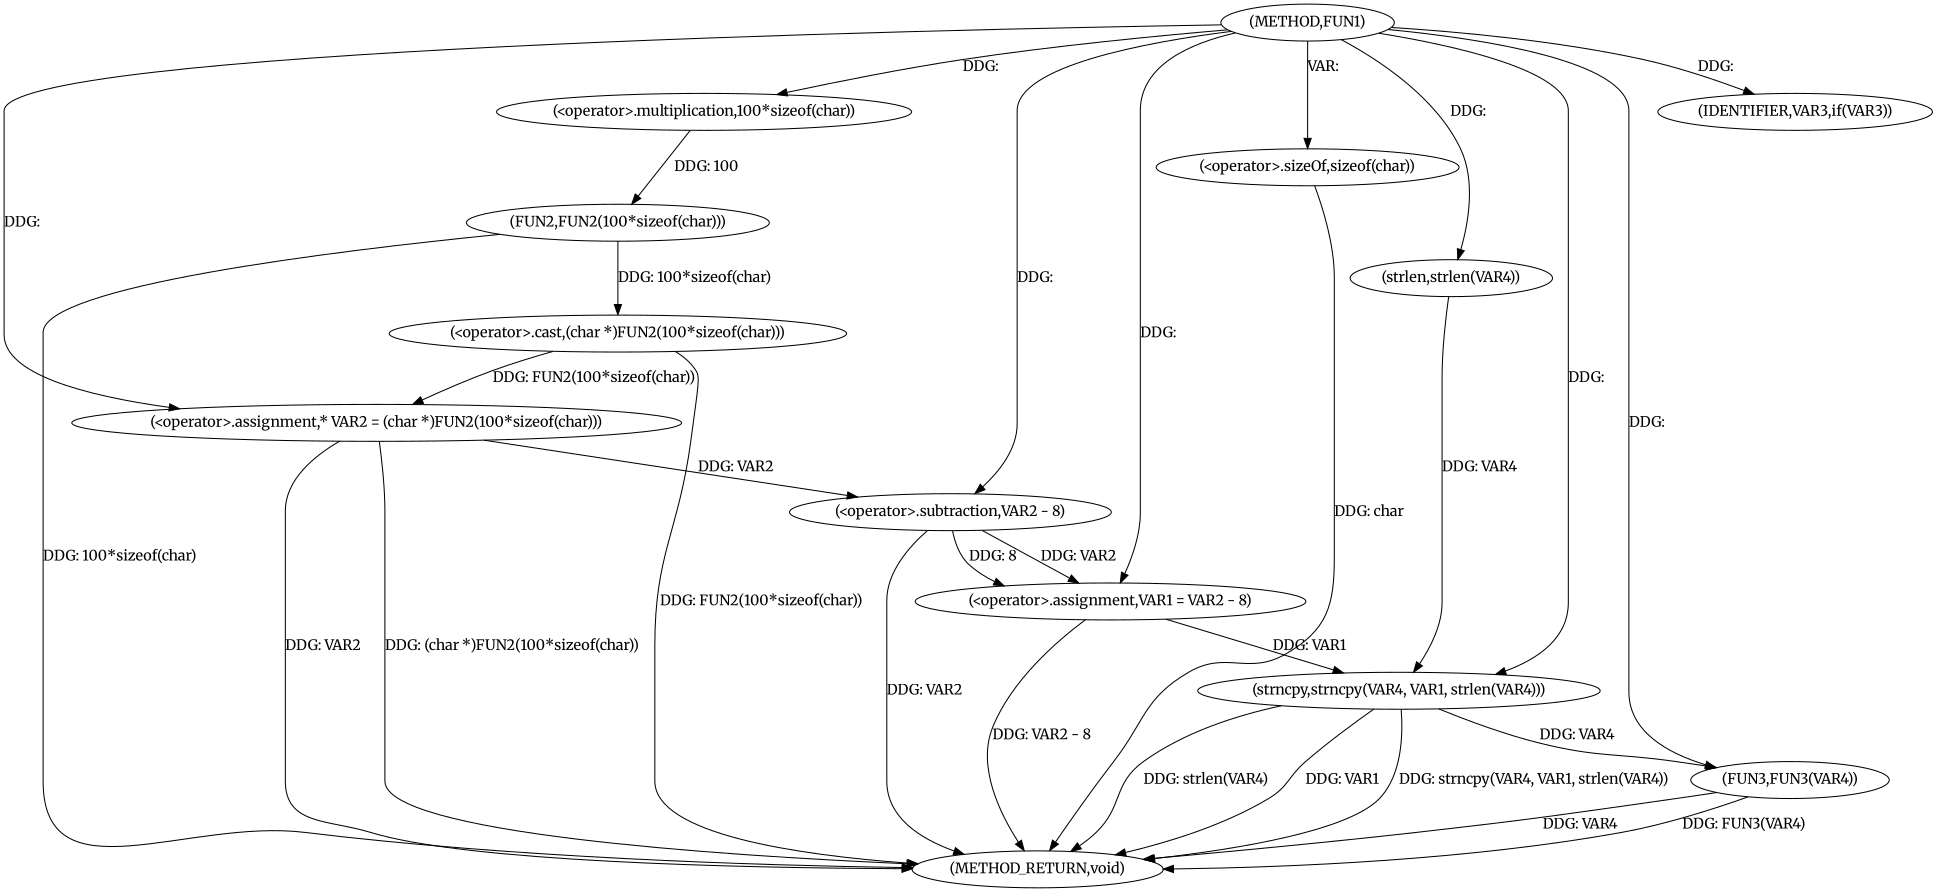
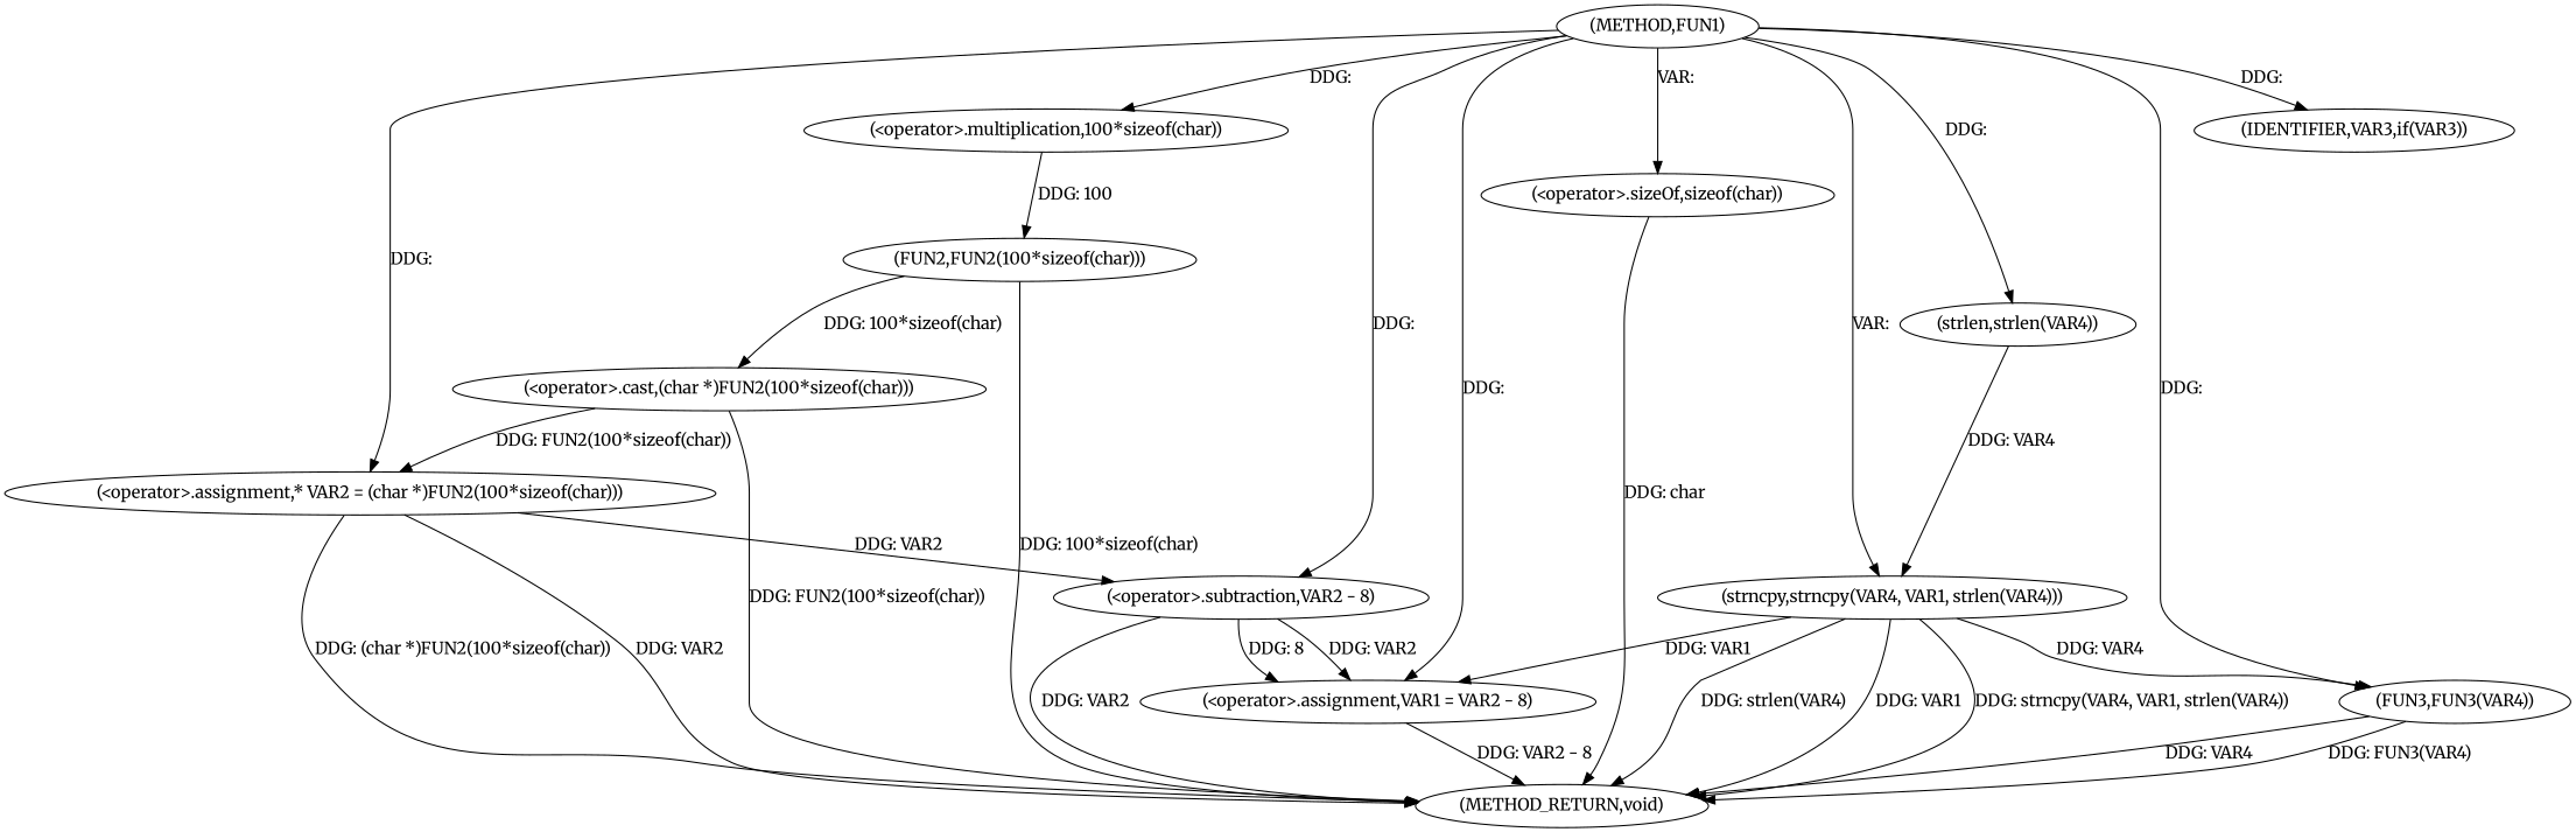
  digraph {
    fontname=Merriweather
    node [fontname=Merriweather]
    edge [fontname=Merriweather]
    n1 [label="(METHOD,FUN1)"]
    n2 [label="(<operator>.assignment,* VAR2 = (char *)FUN2(100*sizeof(char)))"]
    n3 [label="(<operator>.multiplication,100*sizeof(char))"]
    n4 [label="(<operator>.sizeOf,sizeof(char))"]
    n5 [label="(IDENTIFIER,VAR3,if(VAR3))"]
    n6 [label="(<operator>.assignment,VAR1 = VAR2 - 8)"]
    n7 [label="(<operator>.subtraction,VAR2 - 8)"]
    n8 [label="(strncpy,strncpy(VAR4, VAR1, strlen(VAR4)))"]
    n9 [label="(strlen,strlen(VAR4))"]
    n10 [label="(FUN3,FUN3(VAR4))"]
    n11 [label="(METHOD_RETURN,void)"]
    n12 [label="(FUN2,FUN2(100*sizeof(char)))"]
    n13 [label="(<operator>.cast,(char *)FUN2(100*sizeof(char)))"]
    n1 -> n2 [label="DDG: "]
    n1 -> n3 [label="DDG: "]
    n1 -> n4 [label="VAR: "]
    n1 -> n5 [label="DDG: "]
    n1 -> n6 [label="DDG: "]
    n1 -> n7 [label="DDG: "]
-   n1 -> n8 [label="DDG: "]
+   n1 -> n8 [label="VAR: "]
    n1 -> n9 [label="DDG: "]
    n1 -> n10 [label="DDG: "]
    n2 -> n7 [label="DDG: VAR2"]
    n2 -> n11 [label="DDG: VAR2"]
    n2 -> n11 [label="DDG: (char *)FUN2(100*sizeof(char))"]
    n3 -> n12 [label="DDG: 100"]
    n4 -> n11 [label="DDG: char"]
-   n6 -> n8 [label="DDG: VAR1"]
+   n8 -> n6 [label="DDG: VAR1"]
    n6 -> n11 [label="DDG: VAR2 - 8"]
    n7 -> n6 [label="DDG: VAR2"]
    n7 -> n6 [label="DDG: 8"]
    n7 -> n11 [label="DDG: VAR2"]
    n8 -> n10 [label="DDG: VAR4"]
    n8 -> n11 [label="DDG: strlen(VAR4)"]
    n8 -> n11 [label="DDG: VAR1"]
    n8 -> n11 [label="DDG: strncpy(VAR4, VAR1, strlen(VAR4))"]
    n9 -> n8 [label="DDG: VAR4"]
    n10 -> n11 [label="DDG: VAR4"]
    n10 -> n11 [label="DDG: FUN3(VAR4)"]
    n12 -> n11 [label="DDG: 100*sizeof(char)"]
    n12 -> n13 [label="DDG: 100*sizeof(char)"]
    n13 -> n2 [label="DDG: FUN2(100*sizeof(char))"]
    n13 -> n11 [label="DDG: FUN2(100*sizeof(char))"]
  }
